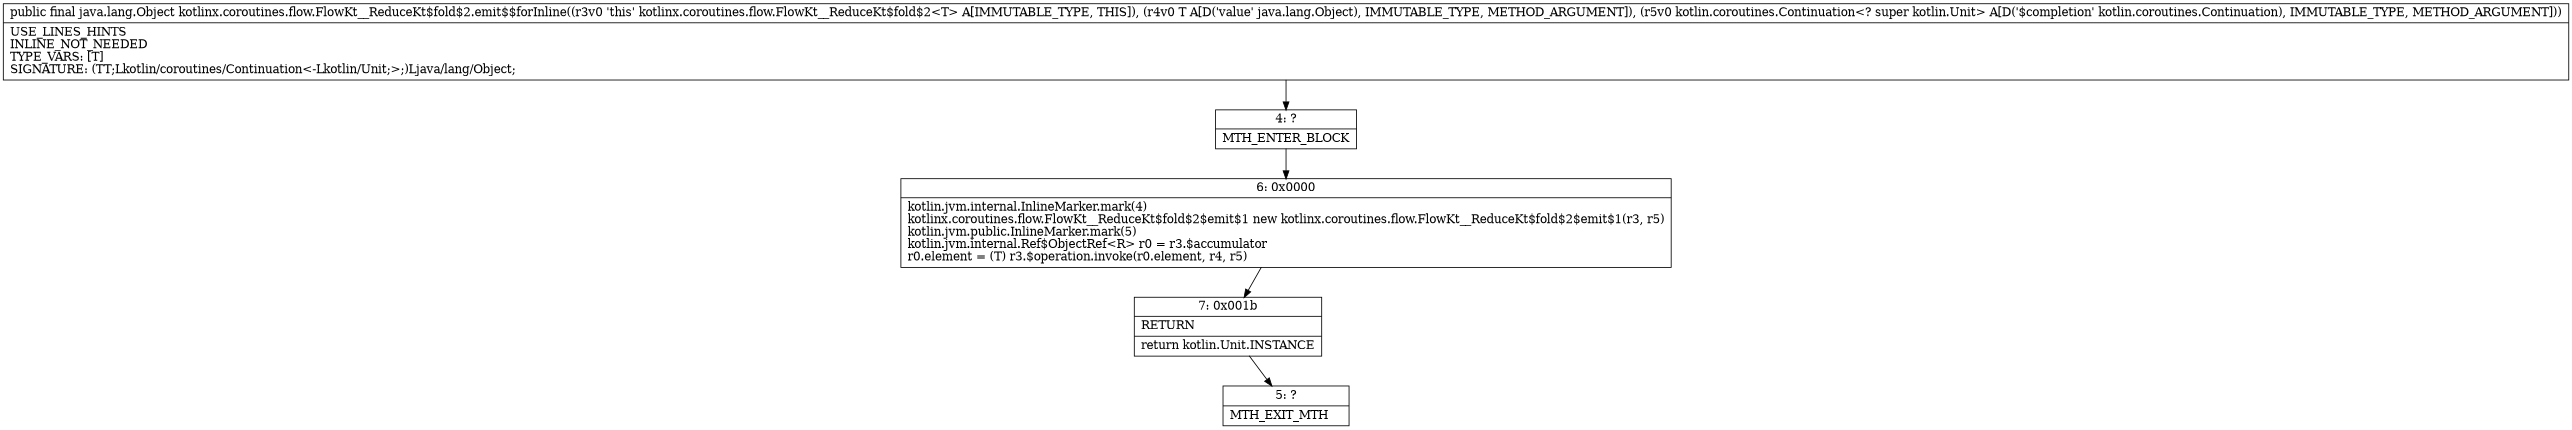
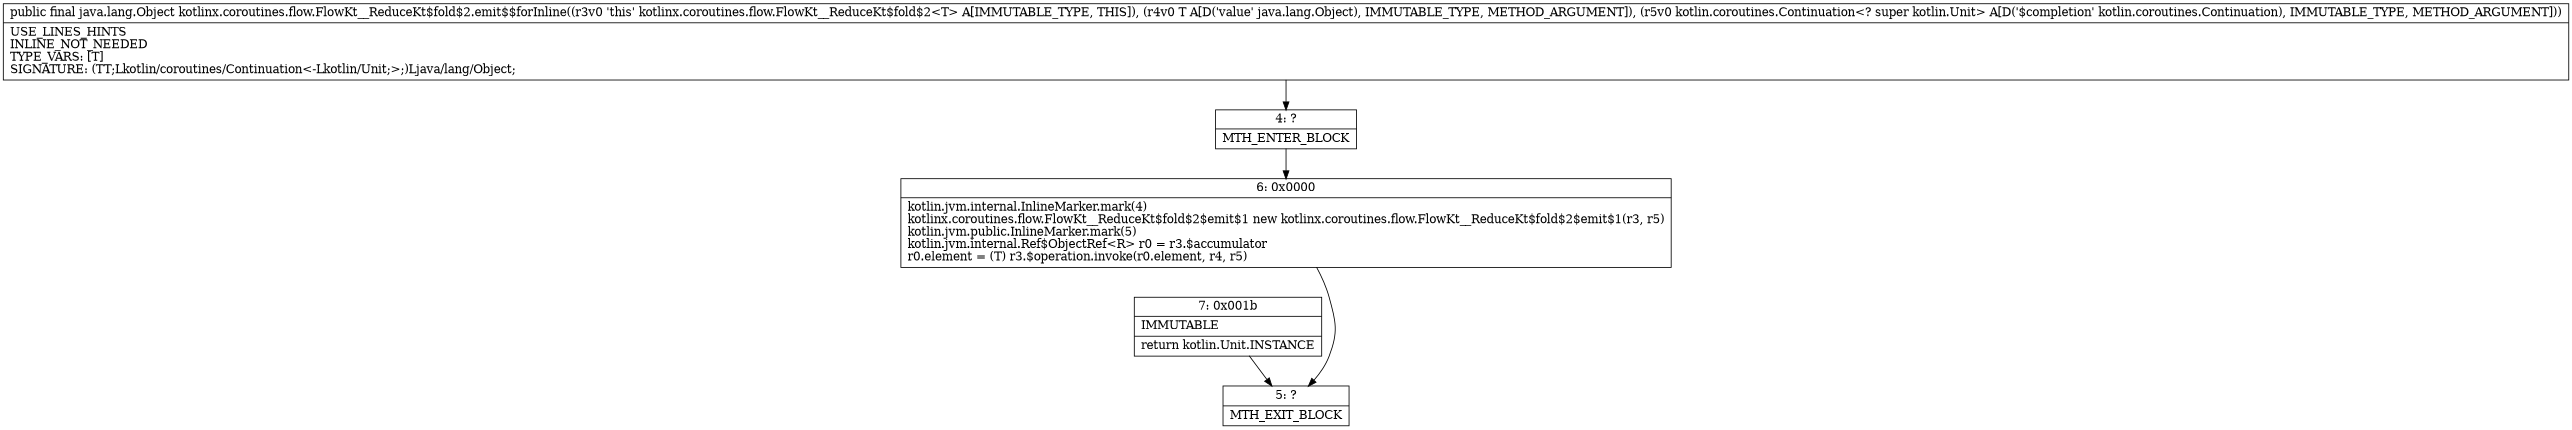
  digraph {
    node [shape=record]
    n1 [label="{4\:\ ?|MTH_ENTER_BLOCK\l}"]
    n2 [label="{6\:\ 0x0000|kotlin.jvm.internal.InlineMarker.mark(4)\lkotlinx.coroutines.flow.FlowKt__ReduceKt$fold$2$emit$1 new kotlinx.coroutines.flow.FlowKt__ReduceKt$fold$2$emit$1(r3, r5)\lkotlin.jvm.public.InlineMarker.mark(5)\lkotlin.jvm.internal.Ref$ObjectRef\<R\> r0 = r3.$accumulator\lr0.element = (T) r3.$operation.invoke(r0.element, r4, r5)\l}"]
-   n3 [label="{7\:\ 0x001b|RETURN\l|return kotlin.Unit.INSTANCE\l}"]
-   n4 [label="{5\:\ ?|MTH_EXIT_MTH\l}"]
+   n3 [label="{7\:\ 0x001b|IMMUTABLE\l|return kotlin.Unit.INSTANCE\l}"]
+   n4 [label="{5\:\ ?|MTH_EXIT_BLOCK\l}"]
    n5 [label="{public final java.lang.Object kotlinx.coroutines.flow.FlowKt__ReduceKt$fold$2.emit$$forInline((r3v0 'this' kotlinx.coroutines.flow.FlowKt__ReduceKt$fold$2\<T\> A[IMMUTABLE_TYPE, THIS]), (r4v0 T A[D('value' java.lang.Object), IMMUTABLE_TYPE, METHOD_ARGUMENT]), (r5v0 kotlin.coroutines.Continuation\<? super kotlin.Unit\> A[D('$completion' kotlin.coroutines.Continuation), IMMUTABLE_TYPE, METHOD_ARGUMENT]))  | USE_LINES_HINTS\lINLINE_NOT_NEEDED\lTYPE_VARS: [T]\lSIGNATURE: (TT;Lkotlin\/coroutines\/Continuation\<\-Lkotlin\/Unit;\>;)Ljava\/lang\/Object;\l}"]
    n1 -> n2
-   n2 -> n3
+   n2 -> n4
    n3 -> n4
    n5 -> n1
  }
